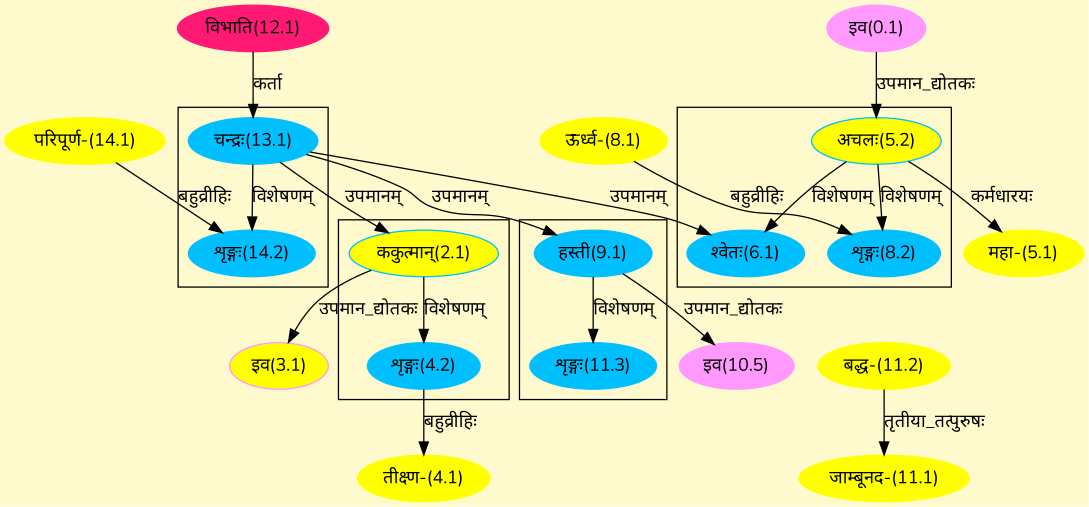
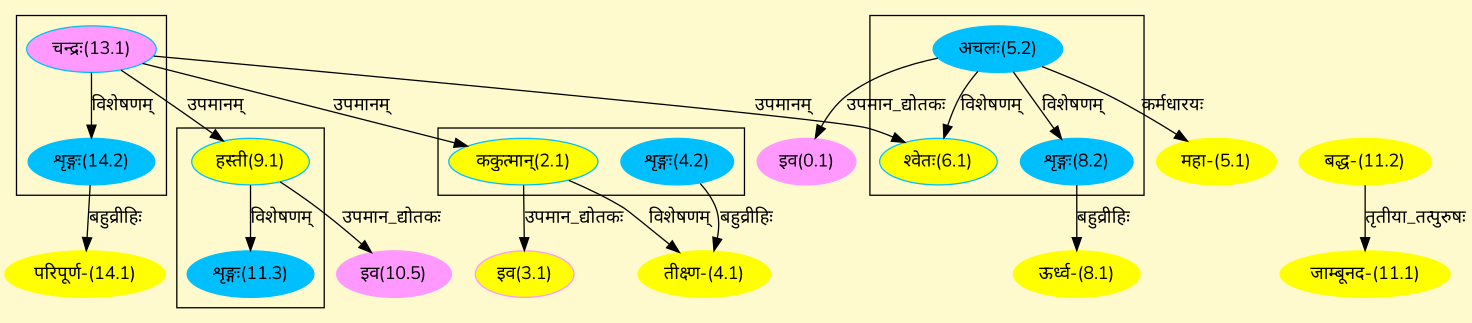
  digraph {
    bgcolor=lemonchiffon1
    compound=true
    fontname=Nunito
    rankdir=BT
    node [color="#00BFFF" fontname=Nunito style=filled]
    edge [dir=back fontname=Nunito]
    n1 [fillcolor="#FFFF00" label="ककुत्मान्(2.1)"]
    n2 [label="शृङ्गः(4.2)"]
-   n3 [label="श्वेतः(6.1)"]
-   n4 [label="अचलः(5.2)" fillcolor="#FFFF00"]
+   n3 [label="श्वेतः(6.1)" fillcolor="#FFFF00"]
+   n4 [label="अचलः(5.2)"]
    n5 [label="शृङ्गः(8.2)"]
    n6 [label="शृङ्गः(11.3)"]
-   n7 [label="हस्ती(9.1)"]
+   n7 [label="हस्ती(9.1)" fillcolor="#FFFF00"]
    n8 [label="शृङ्गः(14.2)"]
-   n9 [label="चन्द्रः(13.1)"]
-   n10 [color="#FF1975" label="विभाति(12.1)"]
+   n9 [label="चन्द्रः(13.1)" fillcolor="#FF99FF"]
    n11 [color="#FF99FF" fillcolor="#FFFF00" label="इव(3.1)"]
    n12 [color="#FFFF00" label="तीक्ष्ण-(4.1)"]
    n13 [color="#FFFF00" label="महा-(5.1)"]
    n14 [color="#FF99FF" label="इव(0.1)"]
    n15 [color="#FFFF00" label="ऊर्ध्व-(8.1)"]
    n16 [color="#FF99FF" label="इव(10.5)"]
    n17 [color="#FFFF00" label="जाम्बूनद-(11.1)"]
    n18 [color="#FFFF00" label="बद्ध-(11.2)"]
    n19 [color="#FFFF00" label="परिपूर्ण-(14.1)"]
    subgraph cluster_1 {
      n1
      n2
    }
    subgraph cluster_2 {
      n3
      n4
      n5
    }
    subgraph cluster_3 {
      n6
      n7
    }
    subgraph cluster_4 {
      n8
      n9
    }
    n1 -> n9 [label="उपमानम्"]
-   n2 -> n1 [label="विशेषणम्"]
+   n12 -> n1 [label="विशेषणम्"]
    n3 -> n4 [label="विशेषणम्"]
    n3 -> n9 [label="उपमानम्"]
    n5 -> n4 [label="विशेषणम्"]
    n6 -> n7 [label="विशेषणम्"]
    n7 -> n9 [label="उपमानम्"]
    n8 -> n9 [label="विशेषणम्"]
-   n9 -> n10 [label="कर्ता"]
    n11 -> n1 [label="उपमान_द्योतकः"]
    n12 -> n2 [label="बहुव्रीहिः"]
    n13 -> n4 [label="कर्मधारयः"]
-   n4 -> n14 [label="उपमान_द्योतकः"]
-   n5 -> n15 [label="बहुव्रीहिः"]
+   n14 -> n4 [label="उपमान_द्योतकः"]
+   n15 -> n5 [label="बहुव्रीहिः"]
    n16 -> n7 [label="उपमान_द्योतकः"]
    n17 -> n18 [label="तृतीया_तत्पुरुषः"]
-   n8 -> n19 [label="बहुव्रीहिः"]
+   n19 -> n8 [label="बहुव्रीहिः"]
  }
